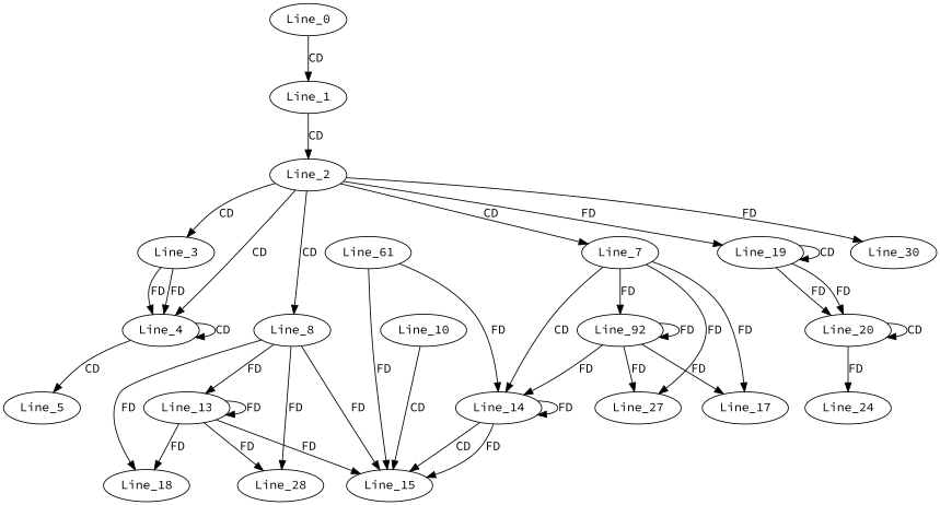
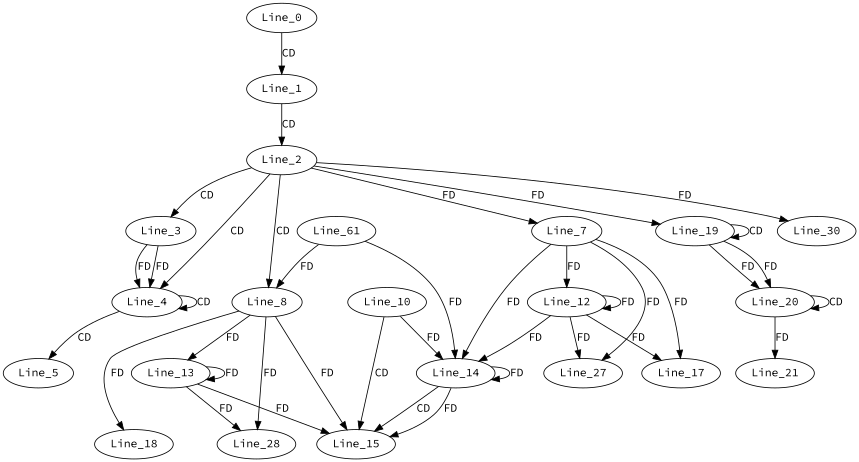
  digraph {
    fontname="Source Code Pro"
    node [fontname="Source Code Pro"]
    edge [fontname="Source Code Pro"]
    Line_0
    Line_1
    Line_2
    Line_3
    Line_4
    Line_7
    Line_8
    Line_19
    Line_30
    Line_5
-   Line_12 [label=Line_92]
+   Line_12
    Line_14
    Line_17
    Line_27
    Line_13
    Line_15
    Line_18
    Line_28
    Line_20
    Line_10
    n21 [label=Line_61]
-   Line_21 [label=Line_24]
+   Line_21
    Line_0 -> Line_1 [label=CD]
    Line_1 -> Line_2 [label=CD]
    Line_2 -> Line_3 [label=CD]
    Line_2 -> Line_4 [label=CD]
-   Line_2 -> Line_7 [label=CD]
+   Line_2 -> Line_7 [label=FD]
    Line_2 -> Line_8 [label=CD]
    Line_2 -> Line_19 [label=FD]
    Line_2 -> Line_30 [label=FD]
    Line_3 -> Line_4 [label=FD]
    Line_3 -> Line_4 [label=FD]
    Line_4 -> Line_4 [label=CD]
    Line_4 -> Line_5 [label=CD]
    Line_7 -> Line_12 [label=FD]
-   Line_7 -> Line_14 [label=CD]
+   Line_7 -> Line_14 [label=FD]
    Line_7 -> Line_17 [label=FD]
    Line_7 -> Line_27 [label=FD]
    Line_8 -> Line_13 [label=FD]
    Line_8 -> Line_15 [label=FD]
    Line_8 -> Line_18 [label=FD]
    Line_8 -> Line_28 [label=FD]
    Line_19 -> Line_19 [label=CD]
    Line_19 -> Line_20 [label=FD]
    Line_19 -> Line_20 [label=FD]
    Line_12 -> Line_12 [label=FD]
    Line_12 -> Line_14 [label=FD]
    Line_12 -> Line_17 [label=FD]
    Line_12 -> Line_27 [label=FD]
    Line_14 -> Line_14 [label=FD]
    Line_14 -> Line_15 [label=CD]
    Line_14 -> Line_15 [label=FD]
    Line_13 -> Line_13 [label=FD]
    Line_13 -> Line_15 [label=FD]
-   Line_13 -> Line_18 [label=FD]
    Line_13 -> Line_28 [label=FD]
    Line_20 -> Line_20 [label=CD]
    Line_20 -> Line_21 [label=FD]
+   Line_10 -> Line_14 [label=FD]
    Line_10 -> Line_15 [label=CD]
    n21 -> Line_14 [label=FD]
-   n21 -> Line_15 [label=FD]
+   n21 -> Line_8 [label=FD]
  }
